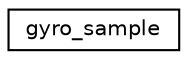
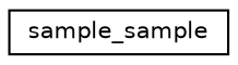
  digraph {
    rankdir=LR
-   n1 [color=black fillcolor=white fontname=Helvetica fontsize=10 height=0.2 label=gyro_sample shape=record style=filled width=0.4]
+   n1 [color=black fillcolor=white fontname=Helvetica fontsize=10 height=0.2 label=sample_sample shape=record style=filled width=0.4]
  }
